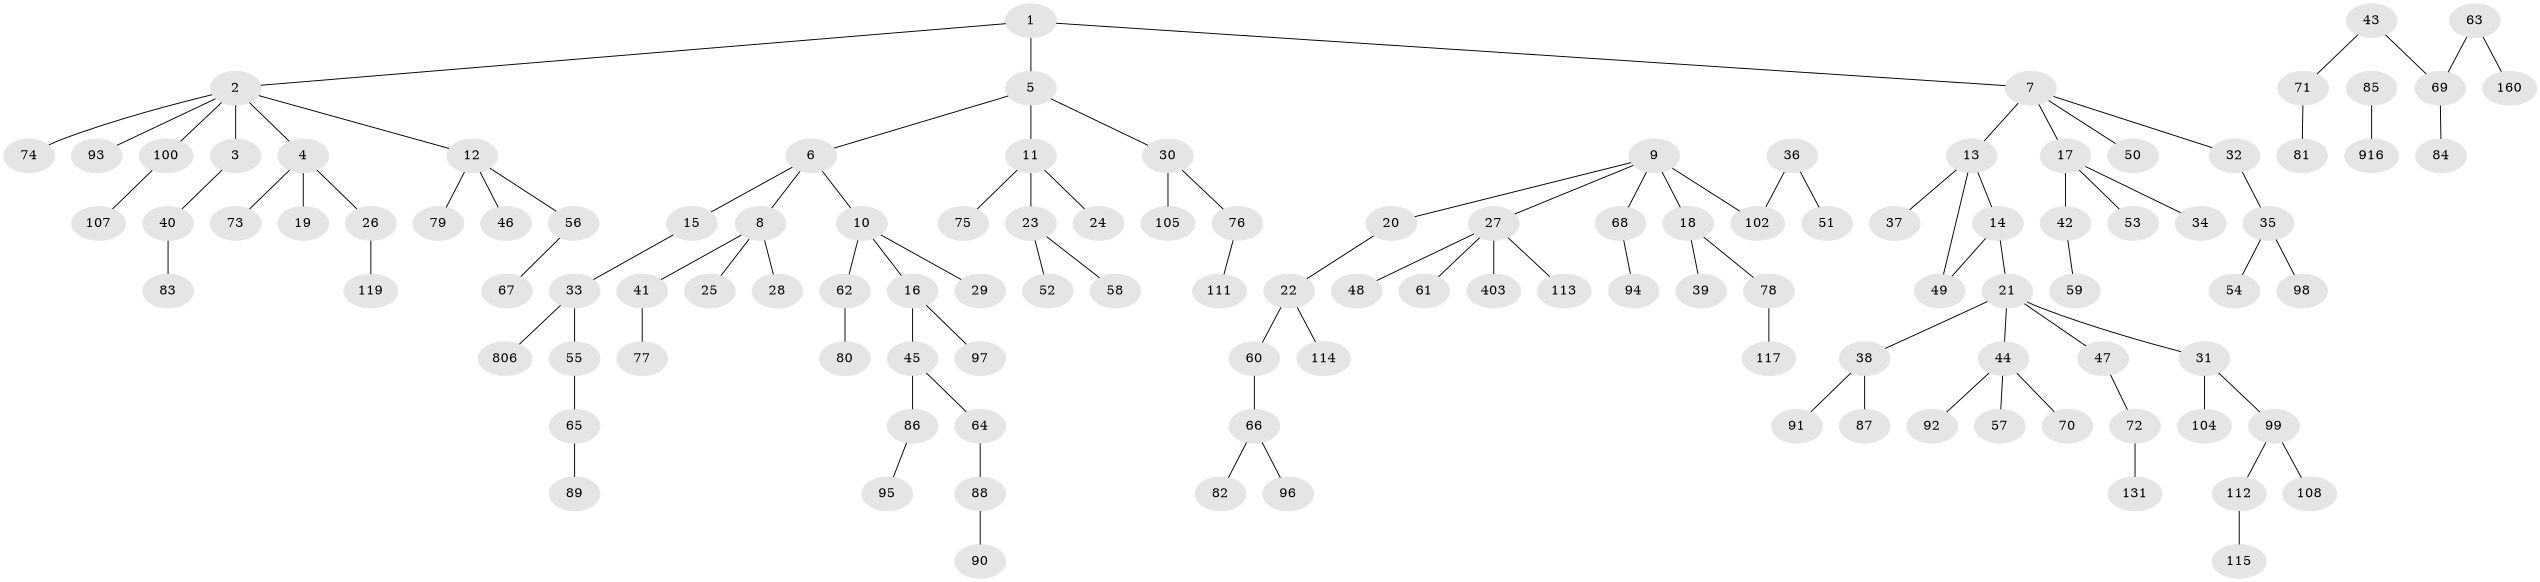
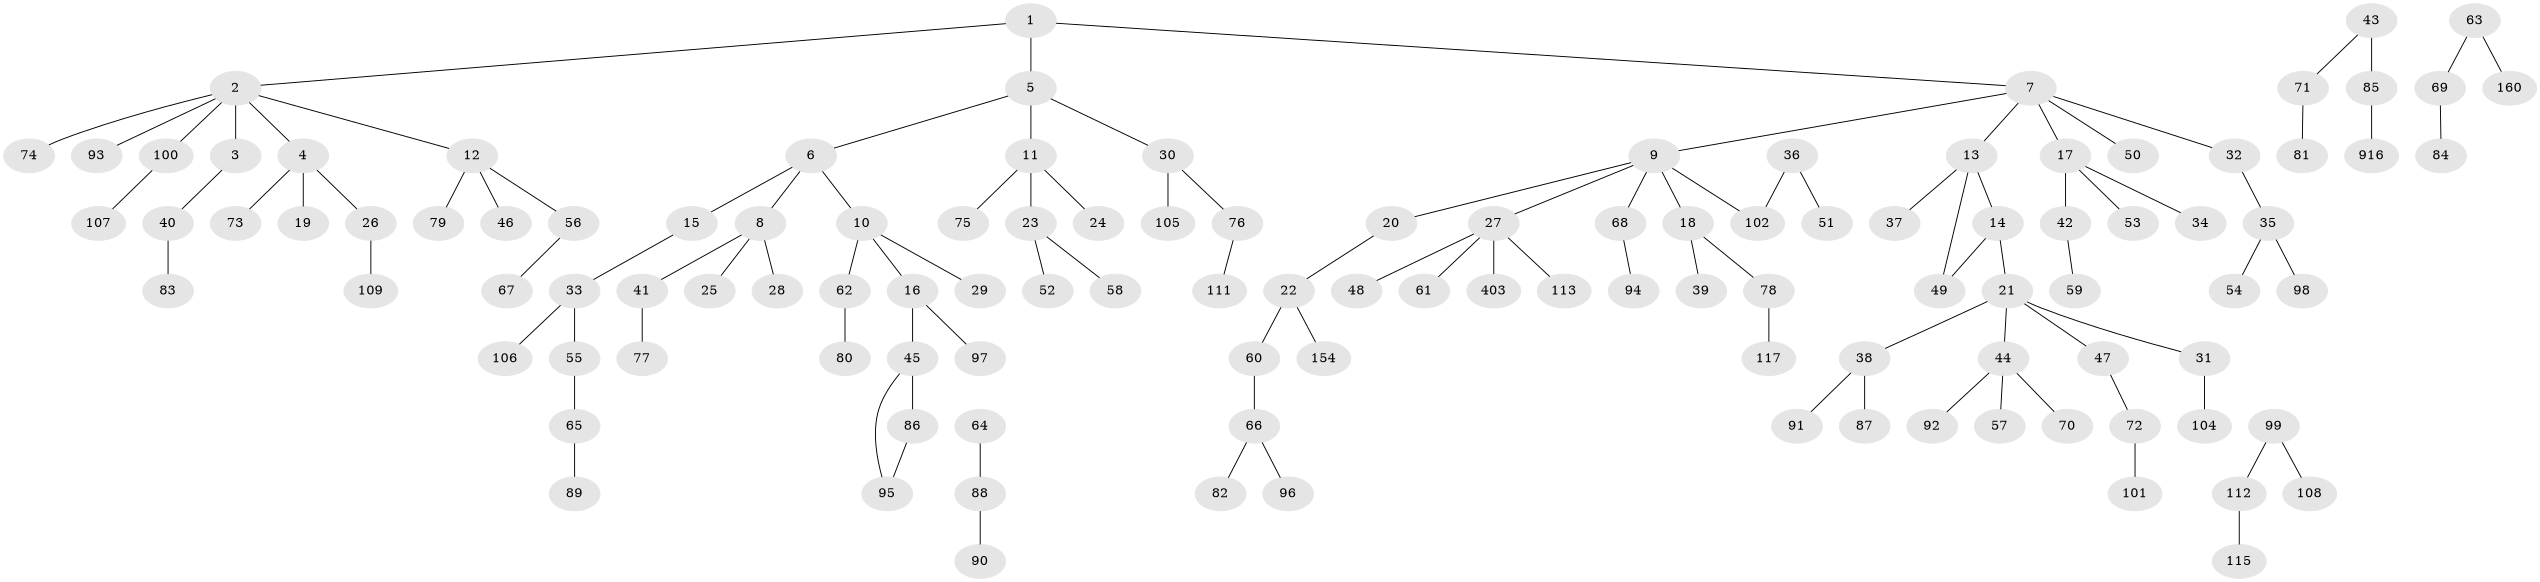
  graph {
    node [color=gray90 style=filled]
    1
    2
    5
    7
    3
    4
    12
    74
    93
    100
    6
    11
    30
    9
    13
    17
    32
    50
    40
    19
    26
    73
    46
    56
    79
    107
    83
-   109 [label=119]
+   109
    8
    10
    15
    23
    24
    75
    76
    105
    25
    28
    41
    16
    29
    62
    33
    18
    20
    27
    68
    102
    14
    37
    49
    34
    42
    53
    35
    77
    39
    78
    22
    48
    61
    n62 [label=403]
    113
    36
    51
    94
    97
    45
    80
    52
    58
    67
    21
    31
    38
    44
    47
    43
    71
    85
    55
-   106 [label=806]
+   106
    59
    117
    60
-   114
+   114 [label=154]
    99
    104
    87
    91
    57
    70
    92
    72
    66
    111
    112
    108
    54
    98
    65
    64
    86
    81
    n105 [label=916]
    88
    95
-   101 [label=131]
+   101
    89
    63
    69
    n112 [label=160]
    82
    96
    84
    90
    115
    1 -- 2
    1 -- 5
    1 -- 7
    2 -- 3
    2 -- 4
    2 -- 12
    2 -- 74
    2 -- 93
    2 -- 100
    5 -- 6
    5 -- 11
    5 -- 30
+   7 -- 9
    7 -- 13
    7 -- 17
    7 -- 32
    7 -- 50
    3 -- 40
    4 -- 19
    4 -- 26
    4 -- 73
    12 -- 46
    12 -- 56
    12 -- 79
    100 -- 107
    6 -- 8
    6 -- 10
    6 -- 15
    11 -- 23
    11 -- 24
    11 -- 75
    30 -- 76
    30 -- 105
    9 -- 18
    9 -- 20
    9 -- 27
    9 -- 68
    9 -- 102
    13 -- 14
    13 -- 37
    13 -- 49
    17 -- 34
    17 -- 42
    17 -- 53
    32 -- 35
    40 -- 83
    26 -- 109
    56 -- 67
    8 -- 25
    8 -- 28
    8 -- 41
    10 -- 16
    10 -- 29
    10 -- 62
    15 -- 33
    23 -- 52
    23 -- 58
    76 -- 111
    41 -- 77
    16 -- 97
    16 -- 45
    62 -- 80
    33 -- 55
    33 -- 106
    18 -- 39
    18 -- 78
    20 -- 22
    27 -- 48
    27 -- 61
    27 -- n62
    27 -- 113
    68 -- 94
    14 -- 49
    14 -- 21
    42 -- 59
    35 -- 54
    35 -- 98
    78 -- 117
    22 -- 60
    22 -- 114
    36 -- 102
    36 -- 51
-   45 -- 64
+   45 -- 95
    45 -- 86
    21 -- 31
    21 -- 38
    21 -- 44
    21 -- 47
-   31 -- 99
    31 -- 104
    38 -- 87
    38 -- 91
    44 -- 57
    44 -- 70
    44 -- 92
    47 -- 72
    43 -- 71
-   43 -- 69
+   43 -- 85
    71 -- 81
    85 -- n105
    55 -- 65
    60 -- 66
    99 -- 112
    99 -- 108
    72 -- 101
    66 -- 82
    66 -- 96
    112 -- 115
    65 -- 89
    64 -- 88
    86 -- 95
    88 -- 90
    63 -- 69
    63 -- n112
    69 -- 84
  }
